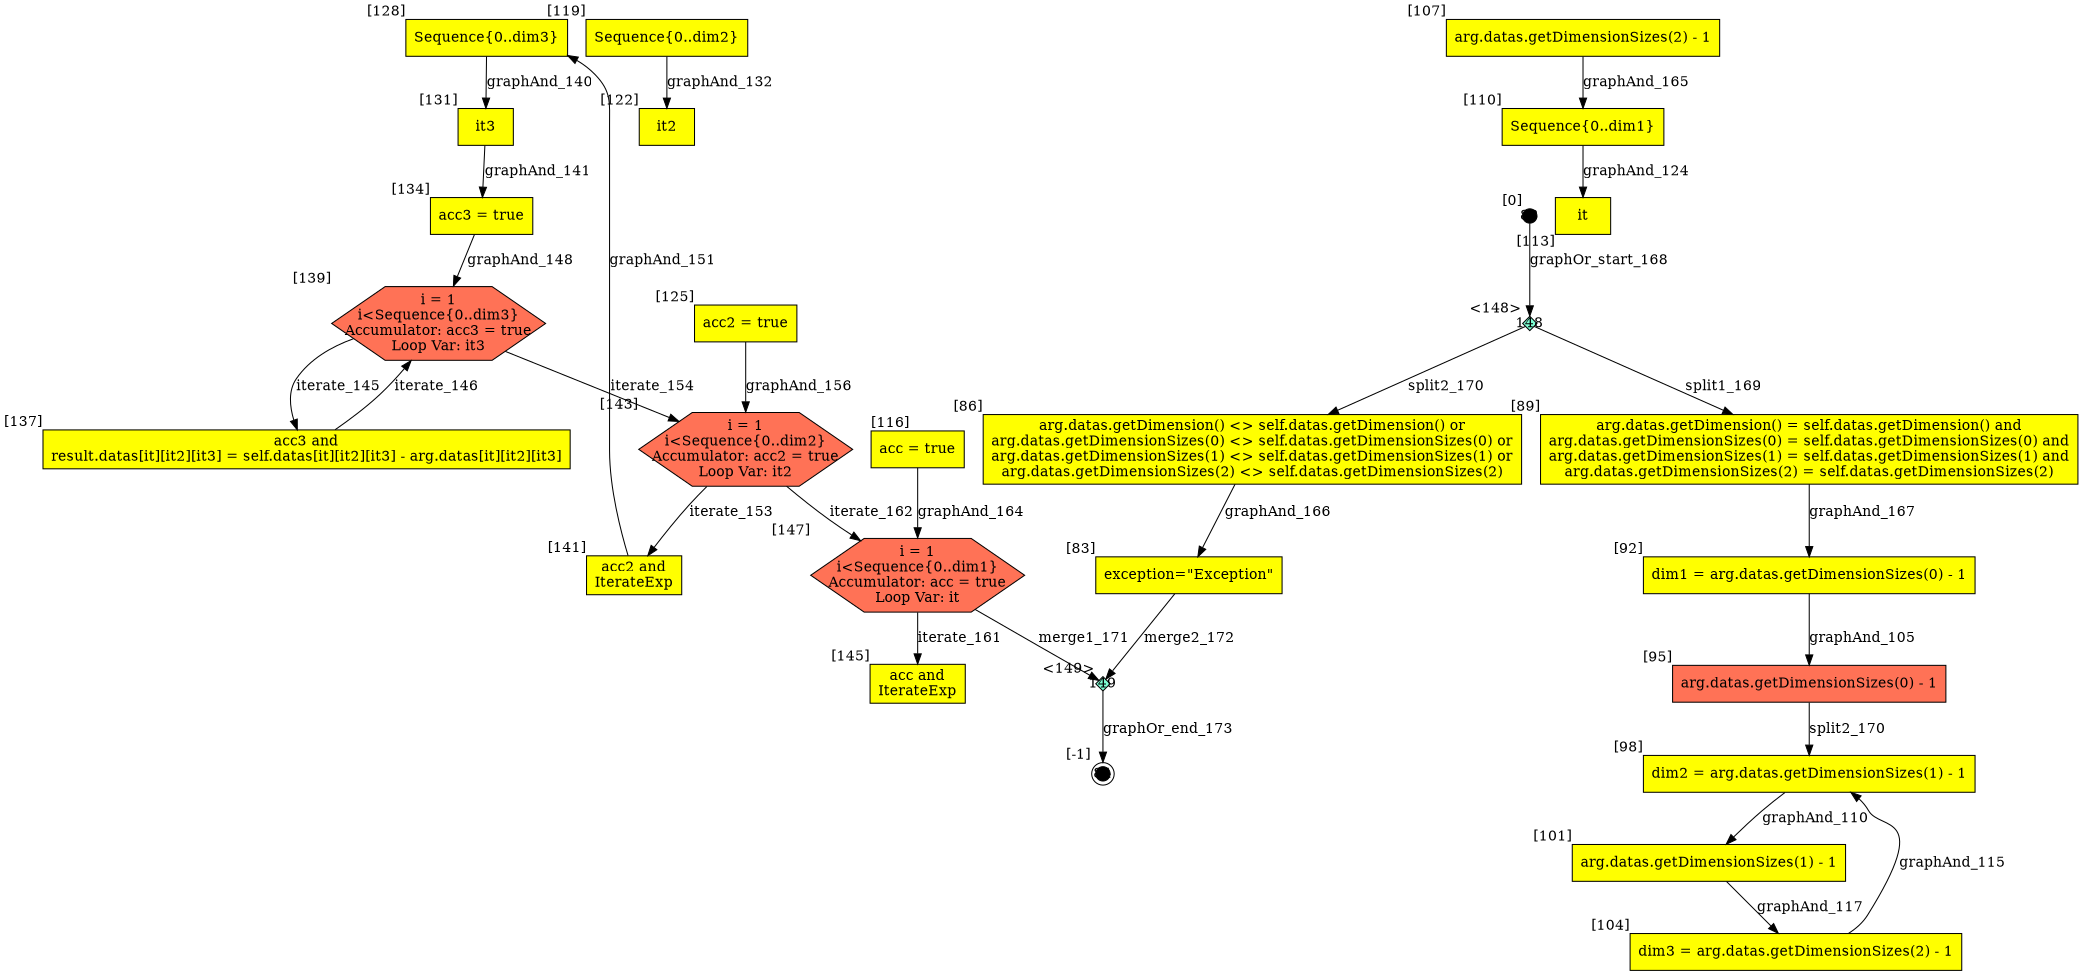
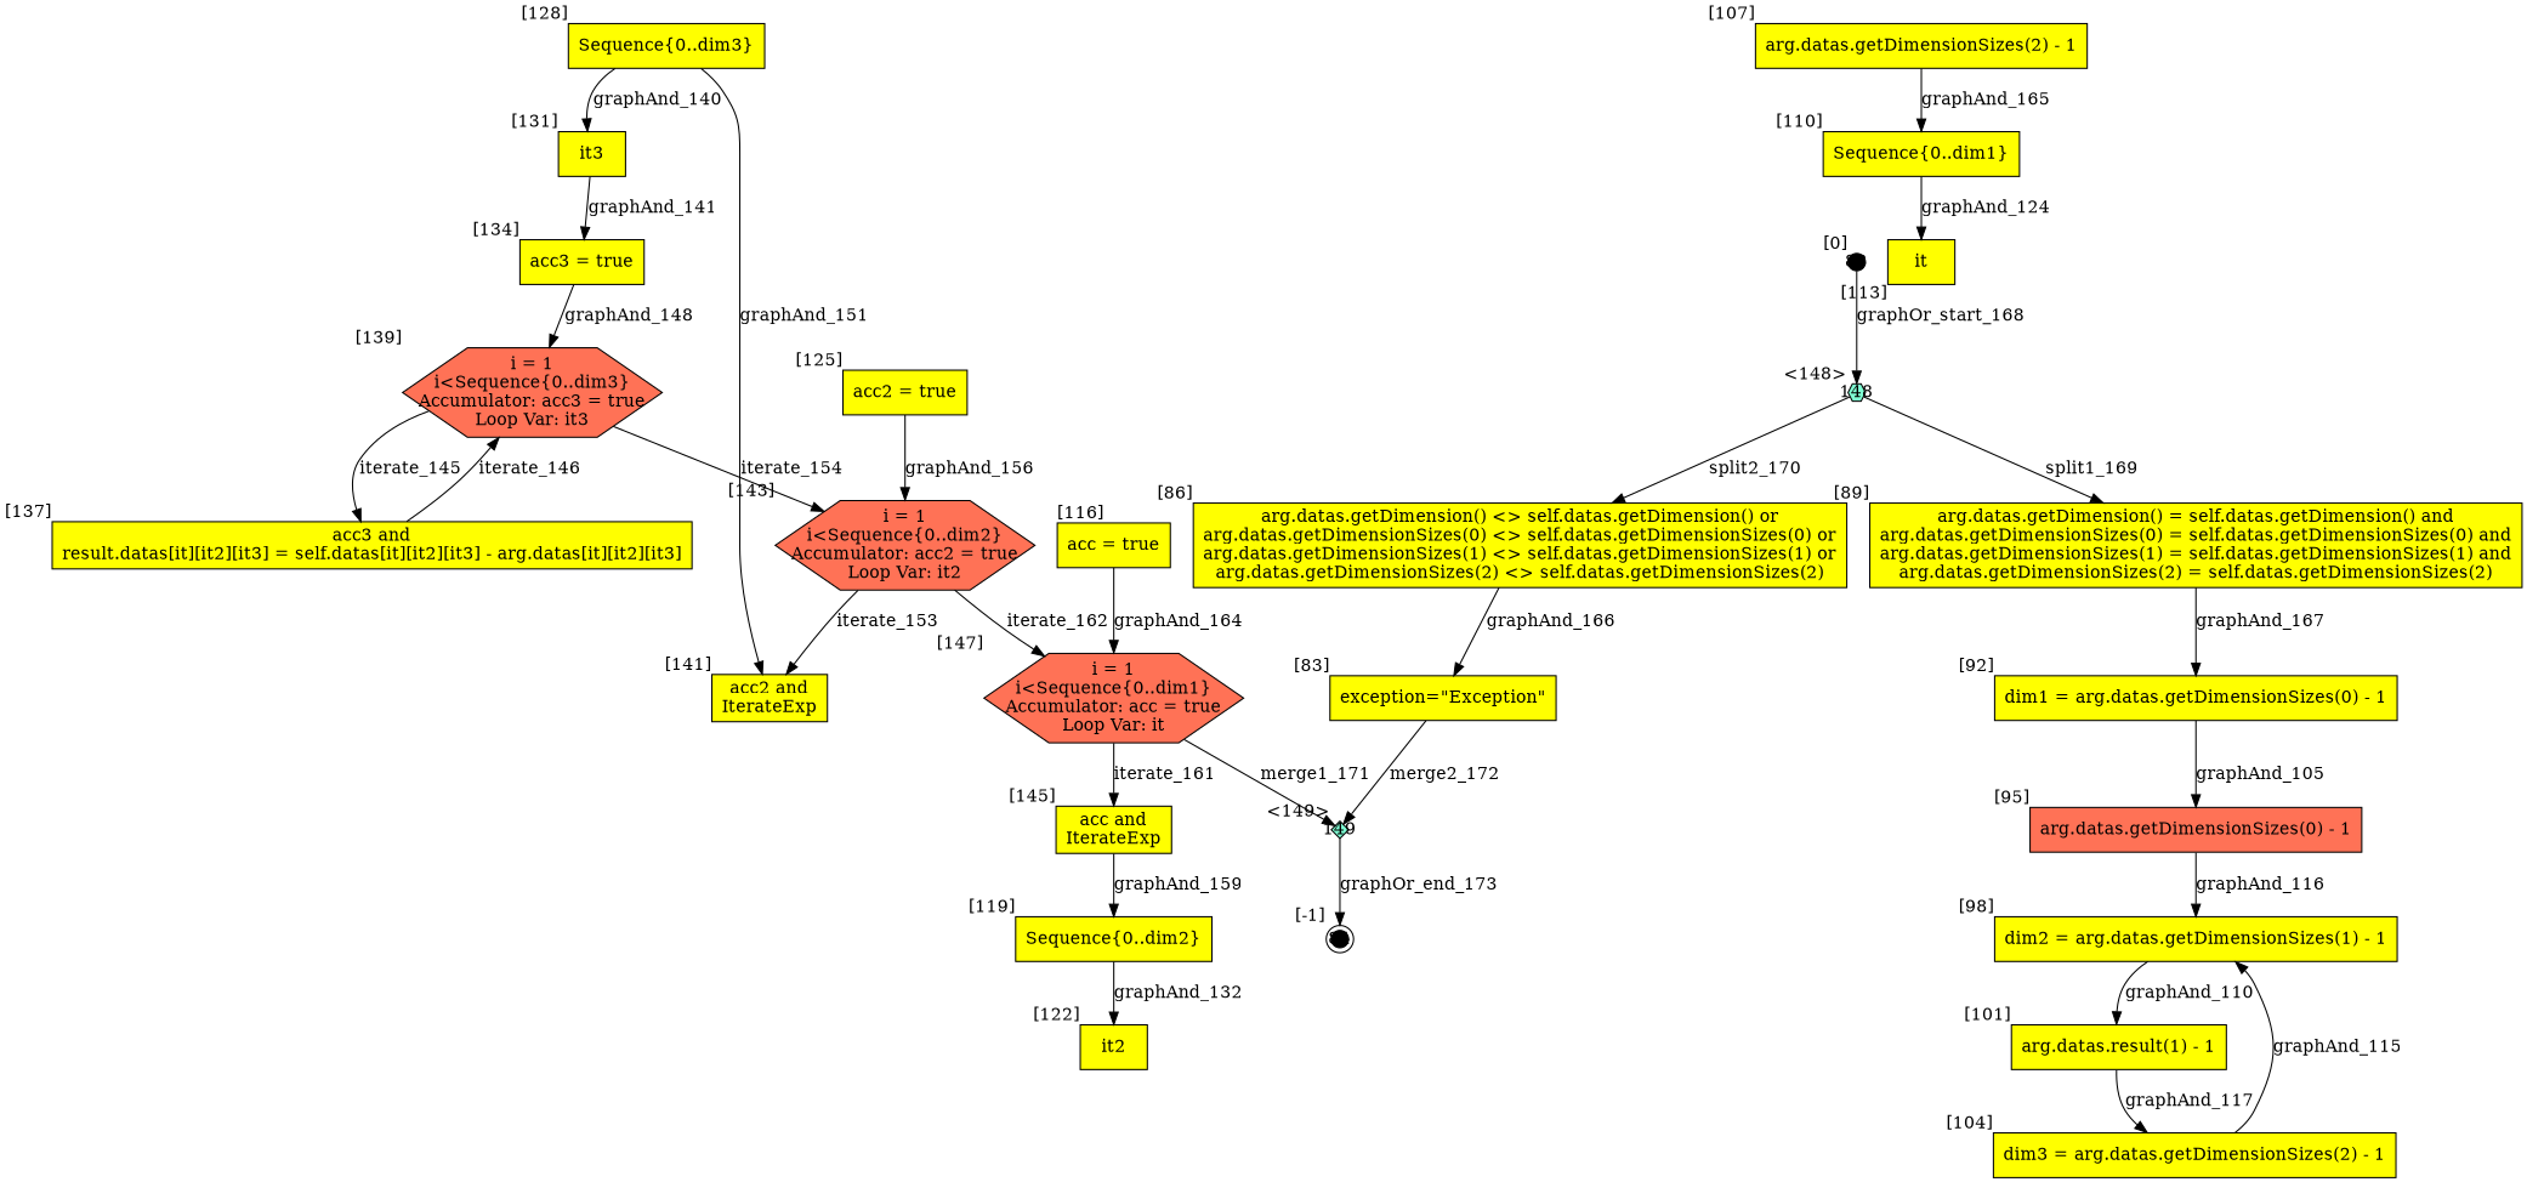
  digraph {
    node [fillcolor=yellow shape=box style=filled]
    n1 [label="Sequence{0..dim3}" xlabel="[128]"]
    n2 [label=it3 xlabel="[131]"]
    n3 [label="acc3 = true" xlabel="[134]"]
    n4 [fillcolor=coral1 fixedsize=true height=1 label="i = 1\ni<Sequence{0..dim3}\nAccumulator: acc3 = true\nLoop Var: it3" shape=hexagon width=2.9 xlabel="[139]"]
    n5 [label="acc3 and\nresult.datas[it][it2][it3] = self.datas[it][it2][it3] - arg.datas[it][it2][it3]\n" xlabel="[137]"]
    n6 [fillcolor=coral1 fixedsize=true height=1 label="i = 1\ni<Sequence{0..dim2}\nAccumulator: acc2 = true\nLoop Var: it2" shape=hexagon width=2.9 xlabel="[143]"]
    n7 [label="acc2 and\nIterateExp\n" xlabel="[141]"]
    n8 [fillcolor=coral1 fixedsize=true height=1 label="i = 1\ni<Sequence{0..dim1}\nAccumulator: acc = true\nLoop Var: it" shape=hexagon width=2.9 xlabel="[147]"]
    n9 [label="acc and\nIterateExp\n" xlabel="[145]"]
    149 [fillcolor=aquamarine fixedsize=true height=.2 shape=diamond width=.2 xlabel="<149>"]
    n11 [label="Sequence{0..dim2}" xlabel="[119]"]
    n12 [label=it2 xlabel="[122]"]
    84 [fillcolor=black fixedsize=true height=.2 shape=doublecircle width=.2 xlabel="[-1]"]
    n14 [label="exception=\"Exception\"" xlabel="[83]"]
-   148 [fillcolor=aquamarine fixedsize=true height=.2 shape=diamond width=.2 xlabel="<148>"]
+   148 [fillcolor=aquamarine fixedsize=true height=.2 shape=hexagon width=.2 xlabel="<148>"]
    n16 [label="arg.datas.getDimension() <> self.datas.getDimension() or\narg.datas.getDimensionSizes(0) <> self.datas.getDimensionSizes(0) or\narg.datas.getDimensionSizes(1) <> self.datas.getDimensionSizes(1) or\narg.datas.getDimensionSizes(2) <> self.datas.getDimensionSizes(2)\n" xlabel="[86]"]
    n17 [label="arg.datas.getDimension() = self.datas.getDimension() and\narg.datas.getDimensionSizes(0) = self.datas.getDimensionSizes(0) and\narg.datas.getDimensionSizes(1) = self.datas.getDimensionSizes(1) and\narg.datas.getDimensionSizes(2) = self.datas.getDimensionSizes(2)\n" xlabel="[89]"]
    n18 [label="dim1 = arg.datas.getDimensionSizes(0) - 1" xlabel="[92]"]
    88 [fillcolor=black fixedsize=true height=.2 shape=circle width=.2 xlabel="[0]"]
    n20 [fillcolor=coral1 label="arg.datas.getDimensionSizes(0) - 1" xlabel="[95]"]
    n21 [label="dim2 = arg.datas.getDimensionSizes(1) - 1" xlabel="[98]"]
-   n22 [label="arg.datas.getDimensionSizes(1) - 1" xlabel="[101]"]
+   n22 [label="arg.datas.result(1) - 1" xlabel="[101]"]
    n23 [label="dim3 = arg.datas.getDimensionSizes(2) - 1" xlabel="[104]"]
    n24 [label="arg.datas.getDimensionSizes(2) - 1" xlabel="[107]"]
    n25 [label="Sequence{0..dim1}" xlabel="[110]"]
    n26 [label=it xlabel="[113]"]
    n27 [label="acc = true" xlabel="[116]"]
    n28 [label="acc2 = true" xlabel="[125]"]
    n1 -> n2 [label=graphAnd_140]
    n2 -> n3 [label=graphAnd_141]
    n3 -> n4 [label=graphAnd_148]
    n4 -> n5 [label=iterate_145]
    n4 -> n6 [label=iterate_154]
    n5 -> n4 [label=iterate_146]
    n6 -> n7 [label=iterate_153]
    n6 -> n8 [label=iterate_162]
-   n7 -> n1 [label=graphAnd_151]
+   n1 -> n7 [label=graphAnd_151]
    n8 -> n9 [label=iterate_161]
    n8 -> 149 [label=merge1_171]
+   n9 -> n11 [label=graphAnd_159]
    149 -> 84 [label=graphOr_end_173]
    n11 -> n12 [label=graphAnd_132]
    n14 -> 149 [label=merge2_172]
    148 -> n16 [label=split2_170]
    148 -> n17 [label=split1_169]
    n16 -> n14 [label=graphAnd_166]
    n17 -> n18 [label=graphAnd_167]
    n18 -> n20 [label=graphAnd_105]
    88 -> 148 [label=graphOr_start_168]
-   n20 -> n21 [label=split2_170]
+   n20 -> n21 [label=graphAnd_116]
    n21 -> n22 [label=graphAnd_110]
    n22 -> n23 [label=graphAnd_117]
    n23 -> n21 [label=graphAnd_115]
    n24 -> n25 [label=graphAnd_165]
    n25 -> n26 [label=graphAnd_124]
    n27 -> n8 [label=graphAnd_164]
    n28 -> n6 [label=graphAnd_156]
  }
